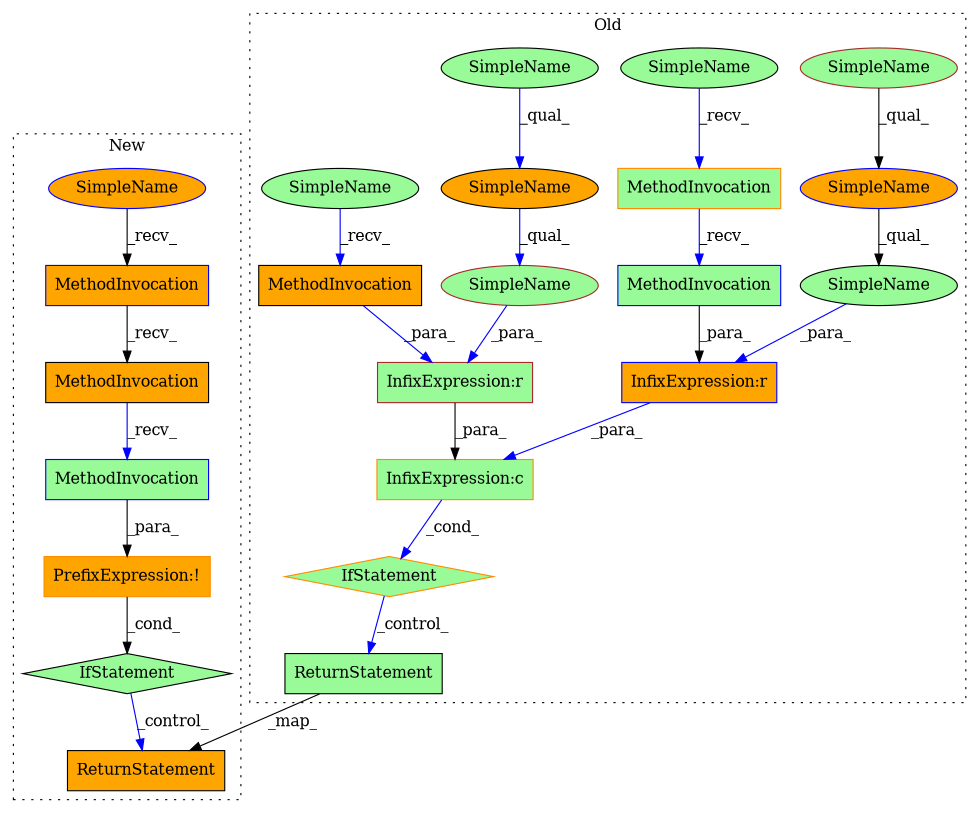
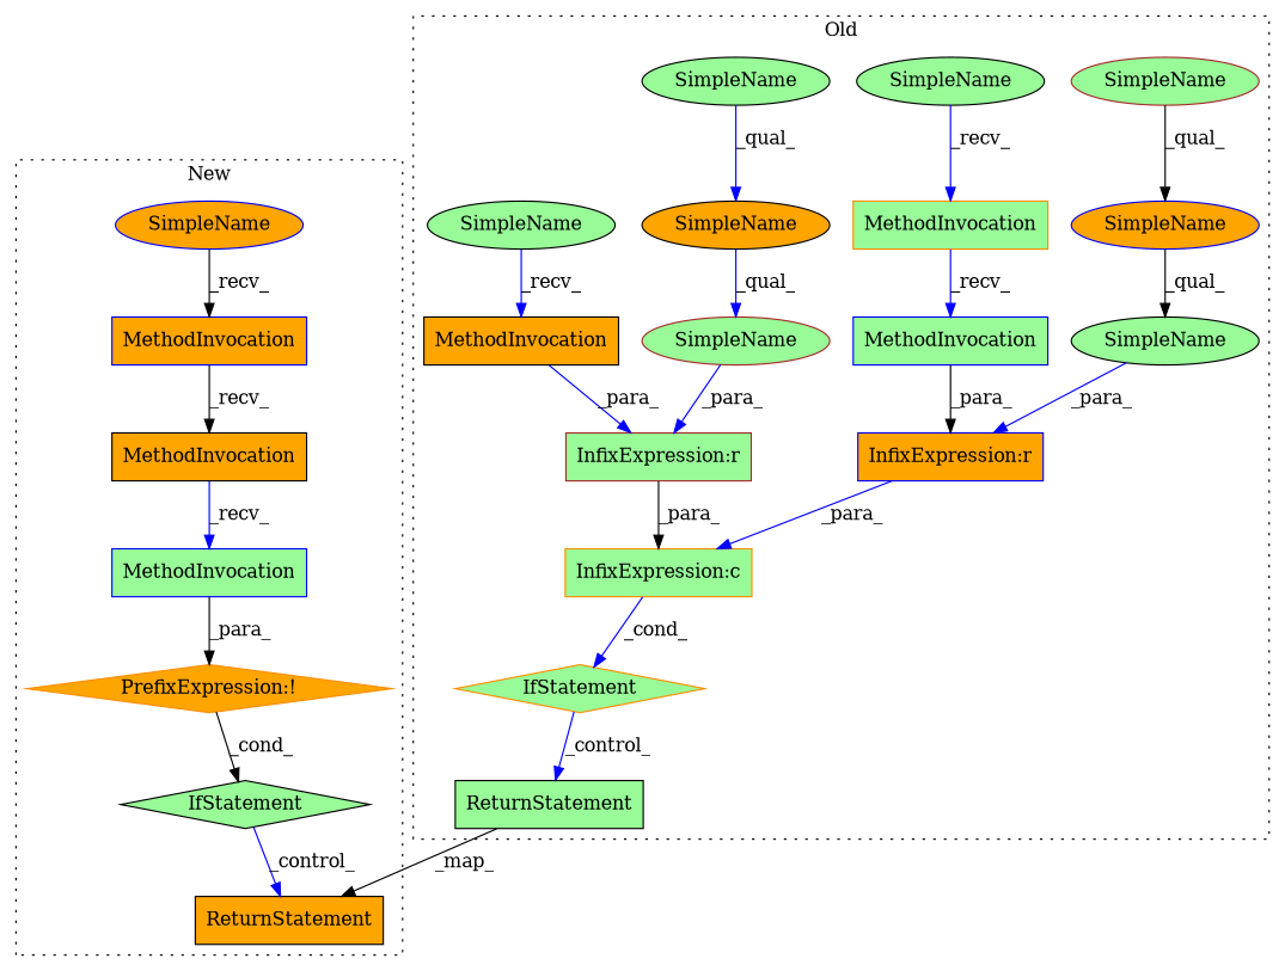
  digraph {
    node [a=42 l=4 s=4551 shape=box style=filled fillcolor=palegreen color=black]
    edge [color=blue]
    n1 [a=25 l="4,14" label=IfStatement s="4402,4588" shape=diamond color=darkorange]
    n2 [a=32 l=18 label=MethodInvocation s=4529 color=blue]
    n3 [a=32 l=16 label=MethodInvocation s=4411 fillcolor=orange]
    n4 [a=32 l=16 label=MethodInvocation s=4512 color=darkorange]
    n5 [a=41 l=7 label=ReturnStatement s=4602]
    n6 [l=27 label=SimpleName shape=ellipse fillcolor=orange color=blue]
    n7 [l=27 label=SimpleName s=4450 shape=ellipse fillcolor=orange]
    n8 [l=13 label=SimpleName shape=ellipse color=brown]
    n9 [l=37 label=SimpleName shape=ellipse]
    n10 [l=37 label=SimpleName s=4450 shape=ellipse color=brown]
    n11 [label=SimpleName s=4406 shape=ellipse]
    n12 [label=SimpleName s=4507 shape=ellipse]
    n13 [l=13 label=SimpleName s=4450 shape=ellipse]
    n14 [a=27 l=20 label="InfixExpression:c" s=4487 color=darkorange]
    n15 [a=27 label="InfixExpression:r" s=4547 fillcolor=orange color=blue]
    n16 [a=27 label="InfixExpression:r" s=4446 color=brown]
    n17 [a=25 l="4,14" label=IfStatement s="4000,4057" shape=diamond]
    n18 [a=32 l=11 label=MethodInvocation s=4030 fillcolor=orange]
    n19 [a=32 l=15 label=MethodInvocation s=4042 color=blue]
    n20 [a=32 l=13 label=MethodInvocation s=4016 fillcolor=orange color=blue]
    n21 [a=41 l=7 label=ReturnStatement s=4071 fillcolor=orange]
    n22 [l=10 label=SimpleName s=4005 shape=ellipse fillcolor=orange color=blue]
-   n23 [a=38 l=1 label="PrefixExpression:!" s=4004 fillcolor=orange color=darkorange]
+   n23 [a=38 l=1 label="PrefixExpression:!" s=4004 shape=diamond fillcolor=orange color=darkorange]
    subgraph cluster_1 {
      label=Old
      style=dotted
      n1
      n2
      n3
      n4
      n5
      n6
      n7
      n8
      n9
      n10
      n11
      n12
      n13
      n14
      n15
      n16
    }
    subgraph cluster_2 {
      label=New
      style=dotted
      n17
      n18
      n19
      n20
      n21
      n22
      n23
    }
    n1 -> n5 [label=_control_]
    n2 -> n15 [label=_para_ color=black]
    n3 -> n16 [label=_para_]
    n4 -> n2 [label=_recv_]
    n5 -> n21 [label=_map_ color=black]
    n6 -> n9 [label=_qual_ color=black]
    n7 -> n10 [label=_qual_]
    n8 -> n6 [label=_qual_ color=black]
    n9 -> n15 [label=_para_]
    n10 -> n16 [label=_para_]
    n11 -> n3 [label=_recv_]
    n12 -> n4 [label=_recv_]
    n13 -> n7 [label=_qual_]
    n14 -> n1 [label=_cond_]
    n15 -> n14 [label=_para_]
    n16 -> n14 [label=_para_ color=black]
    n17 -> n21 [label=_control_]
    n18 -> n19 [label=_recv_]
    n19 -> n23 [label=_para_ color=black]
    n20 -> n18 [label=_recv_ color=black]
    n22 -> n20 [label=_recv_ color=black]
    n23 -> n17 [label=_cond_ color=black]
  }
